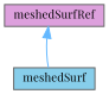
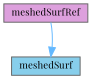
  digraph {
    fontname="Playfair Display"
    node [color=gray40 fontname="Playfair Display" fontsize=10 shape=box style=filled]
    n1 [fillcolor=plum fontcolor=black height=0.2 label=meshedSurfRef width=0.4]
    n2 [fillcolor=skyblue height=0.2 label=meshedSurf width=0.4]
-   n1 -> n2 [color=steelblue1 dir=back fontname="Playfair Display" fontsize=10 labelfontname=Helvetica labelfontsize=10 style=solid]
+   n2 -> n1 [color=steelblue1 dir=back fontname="Playfair Display" fontsize=10 labelfontname=Helvetica labelfontsize=10 style=solid]
  }
